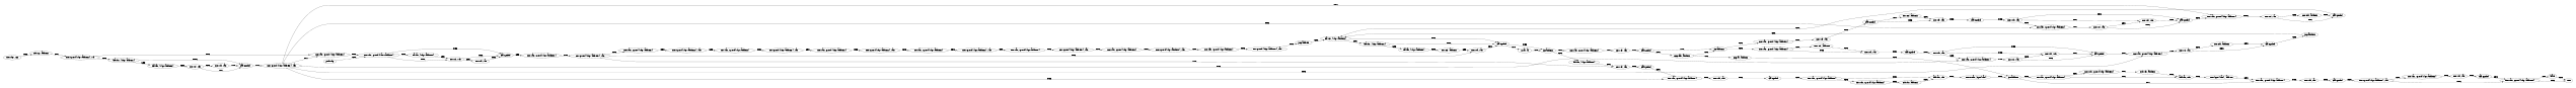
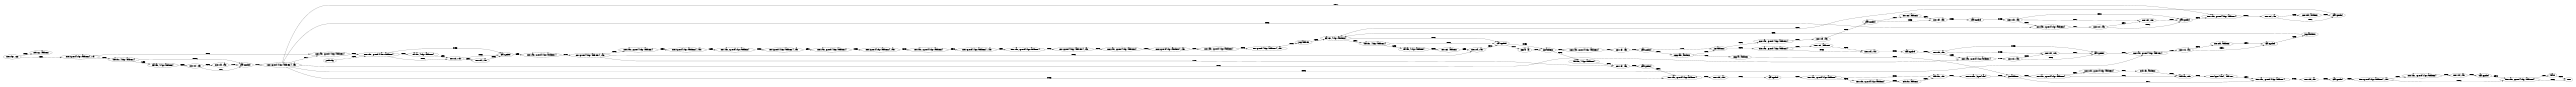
  digraph {
    rankdir=LR
    n1 [label="push rbp"]
    n2 [label="mov rdx , qword [ rax + address ]"]
    n3 [label="mov rbp , rsp"]
    n4 [label="sub rsp , address"]
    n5 [label="mov qword [ rbp - address ] , rdi"]
    n6 [label="lea rdx , [ rbp - address ]"]
    n7 [label="mov rax , qword [ rbp - address ]"]
    n8 [label="lea rax , [ rbp - address ]"]
    n9 [label="call symbol"]
    n10 [label="mov rsi , rdx"]
    n11 [label="mov qword [ rbp - address ] , rax"]
    n12 [label="mov rdi , rax"]
    n13 [label="mov rax , qword [ rbp - address ]"]
    n14 [label="mov rax , qword [ rbp - address ]"]
    n15 [label="mov rax , qword [ rbp - address ]"]
    n16 [label="mov rax , qword [ rbp - address ]"]
    n17 [label="mov rax , qword [ rbp - address ]"]
    n18 [label="mov rdi , rax"]
    n19 [label="mov rsi , rax"]
    n20 [label="mov rsi , rax"]
    n21 [label="mov rsi , rax"]
    n22 [label="mov rsi , rax"]
    n23 [label="lea rax , [ rbp - address ]"]
    n24 [label="mov rsi , rdx"]
    n25 [label="call symbol"]
    n26 [label="mov rdi , rax"]
    n27 [label="mov rax , qword [ rbp - address ]"]
    n28 [label="mov qword [ rbp - address ] , rax"]
    n29 [label="mov rax , qword [ rbp - address ]"]
    n30 [label="mov rdi , rax"]
    n31 [label="mov rdi , rax"]
    n32 [label="mov qword [ rbp - address ] , rax"]
    n33 [label="call symbol"]
    n34 [label="call symbol"]
    n35 [label="mov rax , qword [ rbp - address ]"]
    n36 [label="mov qword [ rbp - address ] , rax"]
    n37 [label="mov rax , qword [ rbp - address ]"]
    n38 [label="mov qword [ rbp - address ] , rax"]
    n39 [label="mov rax , qword [ rbp - address ]"]
    n40 [label="mov qword [ rbp - address ] , rax"]
    n41 [label="mov rax , qword [ rbp - address ]"]
    n42 [label="mov qword [ rbp - address ] , rax"]
    n43 [label="mov rax , qword [ rbp - address ]"]
    n44 [label="mov qword [ rbp - address ] , rax"]
    n45 [label="mov rax , qword [ rbp - address ]"]
    n46 [label="mov qword [ rbp - address ] , rax"]
    n47 [label="jmp address"]
    n48 [label="lea rcx , [ rbp - address ]"]
    n49 [label="lea rdx , [ rbp - address ]"]
    n50 [label="lea rax , [ rbp - address ]"]
-   n51 [label="rsi al , al"]
+   n51 [label="test al , al"]
    n52 [label="jne address"]
    n53 [label="mov esi , address"]
    n54 [label="mov rax , qword [ rbp - address ]"]
    n55 [label="lea rax , [ rbp - address ]"]
    n56 [label="mov rdi , rax"]
    n57 [label="call symbol"]
    n58 [label="cmp eax , address"]
    n59 [label="jne address"]
    n60 [label="cmp al , address"]
    n61 [label="mov rax , qword [ rbp - address ]"]
    n62 [label="mov rax , qword [ rbp - address ]"]
    n63 [label="mov rdi , rax"]
    n64 [label="mov esi , address"]
    n65 [label="mov rdi , rax"]
    n66 [label="call symbol"]
    n67 [label="call symbol"]
    n68 [label="call symbol"]
    n69 [label="mov rax , qword [ rbp - address ]"]
    n70 [label="mov rdx , qword [ rbp - address ]"]
    n71 [label="add rax , rdx"]
    n72 [label="sub rdx , address"]
    n73 [label="movzx eax , byte [ rax ]"]
    n74 [label="jne address"]
    n75 [label="mov rax , qword [ rbp - address ]"]
    n76 [label="mov rax , qword [ rbp - address ]"]
    n77 [label="mov rdi , rax"]
    n78 [label="mov rdx , qword [ rbp - address ]"]
    n79 [label="add rax , rdx"]
    n80 [label="call symbol"]
    n81 [label="sub rdx , address"]
    n82 [label="mov byte [ rax ] , address"]
    n83 [label="mov esi , address"]
    n84 [label="mov rdi , rax"]
    n85 [label="call symbol"]
    n86 [label="mov rdx , rax"]
    n87 [label="mov rdi , rdx"]
    n88 [label="call symbol"]
    n89 [label="mov edi , address"]
    n90 [label="call symbol"]
    n91 [label="mov rdx , rax"]
    n92 [label="mov rdi , rdx"]
    n93 [label="call symbol"]
    n94 [label="mov edi , address"]
    n95 [label="call symbol"]
    n96 [label="jmp address"]
    n97 [label="mov qword [ rbp - address ] , rax"]
    n98 [label="mov rax , qword [ rbp - address ]"]
    n99 [label="mov rax , qword [ rbp - address ]"]
    n100 [label="mov rdi , rax"]
    n101 [label=leave]
    n102 [label=retn]
    n103 [label="call symbol"]
    n1 -> n2 [label=CFG]
    n2 -> n23 [label=CFG]
    n2 -> n24 [label=DFG]
    n2 -> n25 [label=DFG]
    n3 -> n4 [label=DFG]
-   n4 -> n5 [label=CFG]
+   n3 -> n5 [label=CFG]
    n5 -> n6 [label=CFG]
    n5 -> n7 [label=DFG]
    n6 -> n8 [label=CFG]
    n6 -> n9 [label=DFG]
    n7 -> n2 [label=DFG]
    n8 -> n10 [label=CFG]
    n9 -> n11 [label=DFG]
    n10 -> n9 [label=DFG]
    n10 -> n12 [label=CFG]
    n11 -> n7 [label=CFG]
    n11 -> n13 [label=DFG]
    n11 -> n14 [label=DFG]
    n11 -> n15 [label=DFG]
    n11 -> n16 [label=DFG]
    n11 -> n17 [label=DFG]
    n12 -> n9 [label=DFG]
    n13 -> n18 [label=DFG]
    n14 -> n19 [label=DFG]
    n15 -> n20 [label=DFG]
    n16 -> n21 [label=DFG]
    n17 -> n22 [label=DFG]
    n18 -> n68 [label=DFG]
    n19 -> n87 [label=CFG]
    n19 -> n88 [label=DFG]
    n20 -> n89 [label=CFG]
    n20 -> n90 [label=DFG]
    n21 -> n92 [label=CFG]
    n21 -> n93 [label=DFG]
    n22 -> n94 [label=CFG]
    n22 -> n95 [label=DFG]
    n23 -> n24 [label=CFG]
    n24 -> n25 [label=DFG]
    n24 -> n26 [label=CFG]
    n25 -> n27 [label=CFG]
    n26 -> n25 [label=DFG]
    n27 -> n28 [label=DFG]
    n28 -> n29 [label=CFG]
    n28 -> n30 [label=DFG]
    n28 -> n31 [label=DFG]
    n29 -> n32 [label=DFG]
    n30 -> n33 [label=DFG]
    n31 -> n34 [label=DFG]
    n32 -> n35 [label=CFG]
    n33 -> n51 [label=CFG]
    n33 -> n52 [label=DFG]
    n34 -> n13 [label=CFG]
    n35 -> n36 [label=DFG]
    n36 -> n37 [label=CFG]
    n37 -> n38 [label=DFG]
    n38 -> n39 [label=CFG]
    n39 -> n40 [label=DFG]
    n40 -> n41 [label=CFG]
    n41 -> n42 [label=DFG]
    n42 -> n43 [label=CFG]
    n43 -> n44 [label=DFG]
    n44 -> n45 [label=CFG]
    n45 -> n46 [label=DFG]
    n46 -> n47 [label=CFG]
    n47 -> n48 [label=CFG]
    n48 -> n33 [label=DFG]
    n48 -> n49 [label=CFG]
    n49 -> n33 [label=DFG]
    n49 -> n50 [label=CFG]
    n50 -> n53 [label=CFG]
    n51 -> n52 [label=CFG]
    n52 -> n54 [label=CFG]
    n52 -> n55 [label=CFG]
    n53 -> n30 [label=CFG]
    n54 -> n56 [label=DFG]
    n55 -> n31 [label=CFG]
    n56 -> n57 [label=DFG]
    n57 -> n58 [label=CFG]
    n57 -> n59 [label=DFG]
    n58 -> n59 [label=CFG]
    n58 -> n60 [label=CFG]
    n59 -> n61 [label=CFG]
    n59 -> n62 [label=CFG]
    n60 -> n74 [label=CFG]
    n61 -> n63 [label=DFG]
    n62 -> n64 [label=CFG]
    n62 -> n65 [label=DFG]
    n63 -> n66 [label=DFG]
    n64 -> n65 [label=CFG]
    n65 -> n67 [label=DFG]
    n66 -> n83 [label=CFG]
    n66 -> n84 [label=DFG]
    n67 -> n91 [label=DFG]
    n68 -> n69 [label=CFG]
    n69 -> n70 [label=CFG]
    n69 -> n71 [label=DFG]
    n70 -> n72 [label=DFG]
    n71 -> n73 [label=DFG]
    n72 -> n71 [label=DFG]
    n73 -> n74 [label=DFG]
    n74 -> n75 [label=CFG]
    n74 -> n76 [label=CFG]
    n75 -> n77 [label=DFG]
    n76 -> n78 [label=CFG]
    n76 -> n79 [label=DFG]
    n77 -> n80 [label=DFG]
    n78 -> n81 [label=DFG]
    n79 -> n82 [label=DFG]
    n80 -> n97 [label=DFG]
    n81 -> n79 [label=DFG]
    n82 -> n75 [label=CFG]
    n83 -> n84 [label=CFG]
    n84 -> n85 [label=DFG]
    n85 -> n86 [label=DFG]
    n86 -> n14 [label=CFG]
    n86 -> n87 [label=DFG]
    n86 -> n88 [label=DFG]
    n87 -> n88 [label=DFG]
    n88 -> n15 [label=CFG]
    n89 -> n90 [label=CFG]
    n90 -> n48 [label=CFG]
    n91 -> n16 [label=CFG]
    n91 -> n92 [label=DFG]
    n91 -> n93 [label=DFG]
    n92 -> n93 [label=DFG]
    n93 -> n17 [label=CFG]
    n94 -> n95 [label=CFG]
    n95 -> n96 [label=CFG]
    n96 -> n48 [label=CFG]
    n97 -> n98 [label=CFG]
    n97 -> n99 [label=DFG]
    n98 -> n100 [label=DFG]
    n99 -> n101 [label=CFG]
    n99 -> n102 [label=DFG]
    n100 -> n103 [label=DFG]
    n101 -> n102 [label=CFG]
    n103 -> n99 [label=CFG]
  }
